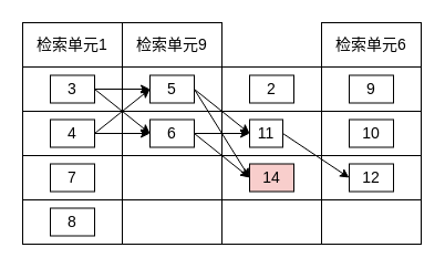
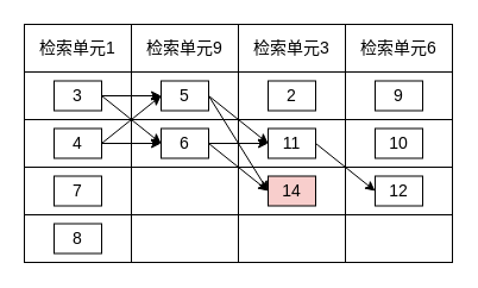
  <mxCell id="0" />
  <mxCell id="1" parent="0" />
  <mxCell id="2" value="3" style="rounded=0;whiteSpace=wrap;html=1;fontSize=14;" vertex="1" parent="1"><mxGeometry x="20" y="60" width="90" height="40" as="geometry" /></mxCell>
  <mxCell id="3" value="4" style="rounded=0;whiteSpace=wrap;html=1;fontSize=14;" vertex="1" parent="1"><mxGeometry x="20" y="100" width="90" height="40" as="geometry" /></mxCell>
  <mxCell id="4" value="8" style="rounded=0;whiteSpace=wrap;html=1;fontSize=14;" vertex="1" parent="1"><mxGeometry x="20" y="140" width="90" height="40" as="geometry" /></mxCell>
  <mxCell id="5" value="检索单元1" style="rounded=0;whiteSpace=wrap;html=1;fontSize=14;" vertex="1" parent="1"><mxGeometry x="20" y="20" width="90" height="40" as="geometry" /></mxCell>
  <mxCell id="6" value="5" style="rounded=0;whiteSpace=wrap;html=1;fontSize=14;" vertex="1" parent="1"><mxGeometry x="110" y="60" width="90" height="40" as="geometry" /></mxCell>
  <mxCell id="7" value="7" style="rounded=0;whiteSpace=wrap;html=1;fontSize=14;" vertex="1" parent="1"><mxGeometry x="110" y="100" width="90" height="40" as="geometry" /></mxCell>
  <mxCell id="8" value="" style="rounded=0;whiteSpace=wrap;html=1;fontSize=14;" vertex="1" parent="1"><mxGeometry x="110" y="140" width="90" height="40" as="geometry" /></mxCell>
  <mxCell id="9" value="检索单元9" style="rounded=0;whiteSpace=wrap;html=1;fontSize=14;" vertex="1" parent="1"><mxGeometry x="110" y="20" width="90" height="40" as="geometry" /></mxCell>
  <mxCell id="10" value="9" style="rounded=0;whiteSpace=wrap;html=1;fontSize=14;" vertex="1" parent="1"><mxGeometry x="20" y="180" width="90" height="40" as="geometry" /></mxCell>
  <mxCell id="11" value="" style="rounded=0;whiteSpace=wrap;html=1;fontSize=14;" vertex="1" parent="1"><mxGeometry x="110" y="180" width="90" height="40" as="geometry" /></mxCell>
  <mxCell id="12" value="6" style="rounded=0;whiteSpace=wrap;html=1;fontSize=14;" vertex="1" parent="1"><mxGeometry x="200" y="60" width="90" height="40" as="geometry" /></mxCell>
  <mxCell id="13" value="10" style="rounded=0;whiteSpace=wrap;html=1;fontSize=14;" vertex="1" parent="1"><mxGeometry x="200" y="100" width="90" height="40" as="geometry" /></mxCell>
  <mxCell id="14" value="12" style="rounded=0;whiteSpace=wrap;html=1;fontSize=14;" vertex="1" parent="1"><mxGeometry x="200" y="140" width="90" height="40" as="geometry" /></mxCell>
+ <mxCell id="15" value="检索单元3" style="rounded=0;whiteSpace=wrap;html=1;fontSize=14;" vertex="1" parent="1"><mxGeometry x="200" y="20" width="90" height="40" as="geometry" /></mxCell>
  <mxCell id="16" value="" style="rounded=0;whiteSpace=wrap;html=1;fontSize=14;" vertex="1" parent="1"><mxGeometry x="200" y="180" width="90" height="40" as="geometry" /></mxCell>
  <mxCell id="17" value="2" style="rounded=0;whiteSpace=wrap;html=1;fontSize=14;" vertex="1" parent="1"><mxGeometry x="290" y="60" width="90" height="40" as="geometry" /></mxCell>
  <mxCell id="18" value="10" style="rounded=0;whiteSpace=wrap;html=1;fontSize=14;" vertex="1" parent="1"><mxGeometry x="290" y="100" width="90" height="40" as="geometry" /></mxCell>
  <mxCell id="19" value="15" style="rounded=0;whiteSpace=wrap;html=1;fontSize=14;" vertex="1" parent="1"><mxGeometry x="290" y="140" width="90" height="40" as="geometry" /></mxCell>
  <mxCell id="20" value="检索单元6" style="rounded=0;whiteSpace=wrap;html=1;fontSize=14;" vertex="1" parent="1"><mxGeometry x="290" y="20" width="90" height="40" as="geometry" /></mxCell>
  <mxCell id="21" value="" style="rounded=0;whiteSpace=wrap;html=1;fontSize=14;" vertex="1" parent="1"><mxGeometry x="290" y="180" width="90" height="40" as="geometry" /></mxCell>
  <mxCell id="22" value="3" style="rounded=0;whiteSpace=wrap;html=1;fontSize=14;" vertex="1" parent="1"><mxGeometry x="45" y="67.5" width="40" height="25" as="geometry" /></mxCell>
  <mxCell id="23" value="4" style="rounded=0;whiteSpace=wrap;html=1;fontSize=14;" vertex="1" parent="1"><mxGeometry x="45" y="107.5" width="40" height="25" as="geometry" /></mxCell>
  <mxCell id="24" value="7" style="rounded=0;whiteSpace=wrap;html=1;direction=west;fontSize=14;" vertex="1" parent="1"><mxGeometry x="45" y="147.5" width="40" height="25" as="geometry" /></mxCell>
  <mxCell id="25" value="8" style="rounded=0;whiteSpace=wrap;html=1;fontSize=14;" vertex="1" parent="1"><mxGeometry x="45" y="187.5" width="40" height="25" as="geometry" /></mxCell>
  <mxCell id="26" value="5" style="rounded=0;whiteSpace=wrap;html=1;fontSize=14;" vertex="1" parent="1"><mxGeometry x="135" y="67.5" width="40" height="25" as="geometry" /></mxCell>
  <mxCell id="27" value="6" style="rounded=0;whiteSpace=wrap;html=1;fontSize=14;" vertex="1" parent="1"><mxGeometry x="135" y="107.5" width="40" height="25" as="geometry" /></mxCell>
  <mxCell id="28" value="" style="endArrow=classic;html=1;rounded=0;exitX=1;exitY=0.5;exitDx=0;exitDy=0;entryX=0;entryY=0.5;entryDx=0;entryDy=0;fontSize=14;" edge="1" parent="1" source="22" target="27"><mxGeometry width="50" height="50" relative="1" as="geometry"><mxPoint x="60" y="350" as="sourcePoint" /><mxPoint x="110" y="300" as="targetPoint" /></mxGeometry></mxCell>
  <mxCell id="29" value="" style="endArrow=classic;html=1;rounded=0;exitX=1;exitY=0.5;exitDx=0;exitDy=0;entryX=0;entryY=0.5;entryDx=0;entryDy=0;fontSize=14;" edge="1" parent="1" source="23" target="27"><mxGeometry width="50" height="50" relative="1" as="geometry"><mxPoint x="95" y="90" as="sourcePoint" /><mxPoint x="140" y="120" as="targetPoint" /></mxGeometry></mxCell>
  <mxCell id="30" value="" style="endArrow=classic;html=1;rounded=0;exitX=1;exitY=0.5;exitDx=0;exitDy=0;entryX=0;entryY=0.5;entryDx=0;entryDy=0;fontSize=14;" edge="1" parent="1" source="27" target="32"><mxGeometry width="50" height="50" relative="1" as="geometry"><mxPoint x="180" y="320" as="sourcePoint" /><mxPoint x="170" y="290" as="targetPoint" /></mxGeometry></mxCell>
  <mxCell id="31" value="2" style="rounded=0;whiteSpace=wrap;html=1;fontSize=14;" vertex="1" parent="1"><mxGeometry x="225" y="67.5" width="40" height="25" as="geometry" /></mxCell>
- <mxCell id="32" value="11" style="rounded=0;whiteSpace=wrap;html=1;fontSize=14;" vertex="1" parent="1"><mxGeometry x="225" y="107.5" width="30" height="25" as="geometry" /></mxCell>
+ <mxCell id="32" value="11" style="rounded=0;whiteSpace=wrap;html=1;fontSize=14;" vertex="1" parent="1"><mxGeometry x="225" y="107.5" width="40" height="25" as="geometry" /></mxCell>
  <mxCell id="33" value="14" style="rounded=0;whiteSpace=wrap;html=1;fontSize=14;fillColor=#f8cecc;" vertex="1" parent="1"><mxGeometry x="225" y="147.5" width="40" height="25" as="geometry" /></mxCell>
  <mxCell id="34" value="" style="endArrow=classic;html=1;rounded=0;exitX=1;exitY=0.5;exitDx=0;exitDy=0;entryX=0;entryY=0.5;entryDx=0;entryDy=0;fontSize=14;" edge="1" parent="1" source="27" target="33"><mxGeometry width="50" height="50" relative="1" as="geometry"><mxPoint x="185" y="130" as="sourcePoint" /><mxPoint x="235" y="130" as="targetPoint" /></mxGeometry></mxCell>
  <mxCell id="35" value="" style="endArrow=classic;html=1;rounded=0;exitX=1;exitY=0.5;exitDx=0;exitDy=0;entryX=0;entryY=0.5;entryDx=0;entryDy=0;fontSize=14;" edge="1" parent="1" source="32" target="38"><mxGeometry width="50" height="50" relative="1" as="geometry"><mxPoint x="135" y="310" as="sourcePoint" /><mxPoint x="185" y="310" as="targetPoint" /></mxGeometry></mxCell>
  <mxCell id="36" value="9" style="rounded=0;whiteSpace=wrap;html=1;fontSize=14;" vertex="1" parent="1"><mxGeometry x="315" y="67.5" width="40" height="25" as="geometry" /></mxCell>
  <mxCell id="37" value="10" style="rounded=0;whiteSpace=wrap;html=1;fontSize=14;" vertex="1" parent="1"><mxGeometry x="315" y="107.5" width="40" height="25" as="geometry" /></mxCell>
  <mxCell id="38" value="12" style="rounded=0;whiteSpace=wrap;html=1;fontSize=14;" vertex="1" parent="1"><mxGeometry x="315" y="147.5" width="40" height="25" as="geometry" /></mxCell>
  <mxCell id="39" value="" style="endArrow=classic;html=1;rounded=0;exitX=1;exitY=0.5;exitDx=0;exitDy=0;entryX=0;entryY=0.5;entryDx=0;entryDy=0;fontSize=14;" edge="1" parent="1" source="26" target="32"><mxGeometry width="50" height="50" relative="1" as="geometry"><mxPoint x="95" y="90" as="sourcePoint" /><mxPoint x="145" y="130" as="targetPoint" /></mxGeometry></mxCell>
  <mxCell id="40" value="" style="endArrow=classic;html=1;rounded=0;exitX=1;exitY=0.5;exitDx=0;exitDy=0;entryX=0;entryY=0.5;entryDx=0;entryDy=0;fontSize=14;" edge="1" parent="1" source="26" target="33"><mxGeometry width="50" height="50" relative="1" as="geometry"><mxPoint x="185" y="90" as="sourcePoint" /><mxPoint x="235" y="130" as="targetPoint" /></mxGeometry></mxCell>
  <mxCell id="41" value="" style="endArrow=classic;html=1;rounded=0;exitX=1;exitY=0.5;exitDx=0;exitDy=0;entryX=0;entryY=0.5;entryDx=0;entryDy=0;fontSize=14;" edge="1" parent="1" source="23" target="26"><mxGeometry width="50" height="50" relative="1" as="geometry"><mxPoint x="95" y="130" as="sourcePoint" /><mxPoint x="145" y="130" as="targetPoint" /></mxGeometry></mxCell>
  <mxCell id="42" value="" style="endArrow=classic;html=1;rounded=0;exitX=1;exitY=0.5;exitDx=0;exitDy=0;entryX=0;entryY=0.5;entryDx=0;entryDy=0;fontSize=14;" edge="1" parent="1" source="22" target="26"><mxGeometry width="50" height="50" relative="1" as="geometry"><mxPoint x="95" y="130" as="sourcePoint" /><mxPoint x="145" y="90" as="targetPoint" /></mxGeometry></mxCell>
